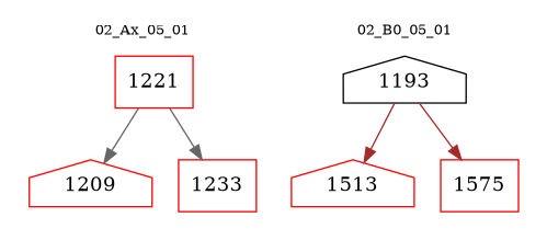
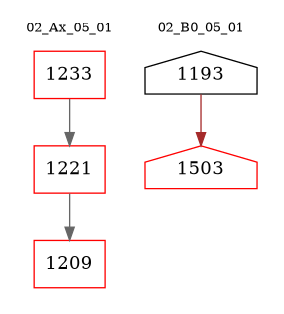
  digraph {
    node [color=red shape=box]
    edge [color=gray40]
    n1 [label=1221]
-   n2 [label=1209 shape=house]
+   n2 [label=1209]
    n3 [label=1233]
    n4 [color=black label=1193 shape=house]
-   n5 [label=1513 shape=house]
-   n6 [label=1575]
+   n5 [label=1503 shape=house]
    subgraph cluster_1 {
      color=white
      fontsize=10
      label="02_Ax_05_01"
      n1
      n2
      n3
    }
    subgraph cluster_2 {
      color=white
      fontsize=10
      label="02_B0_05_01"
      n4
      n5
-     n6
    }
    n1 -> n2
-   n1 -> n3
+   n3 -> n1
    n4 -> n5 [color=brown]
-   n4 -> n6 [color=brown]
  }
